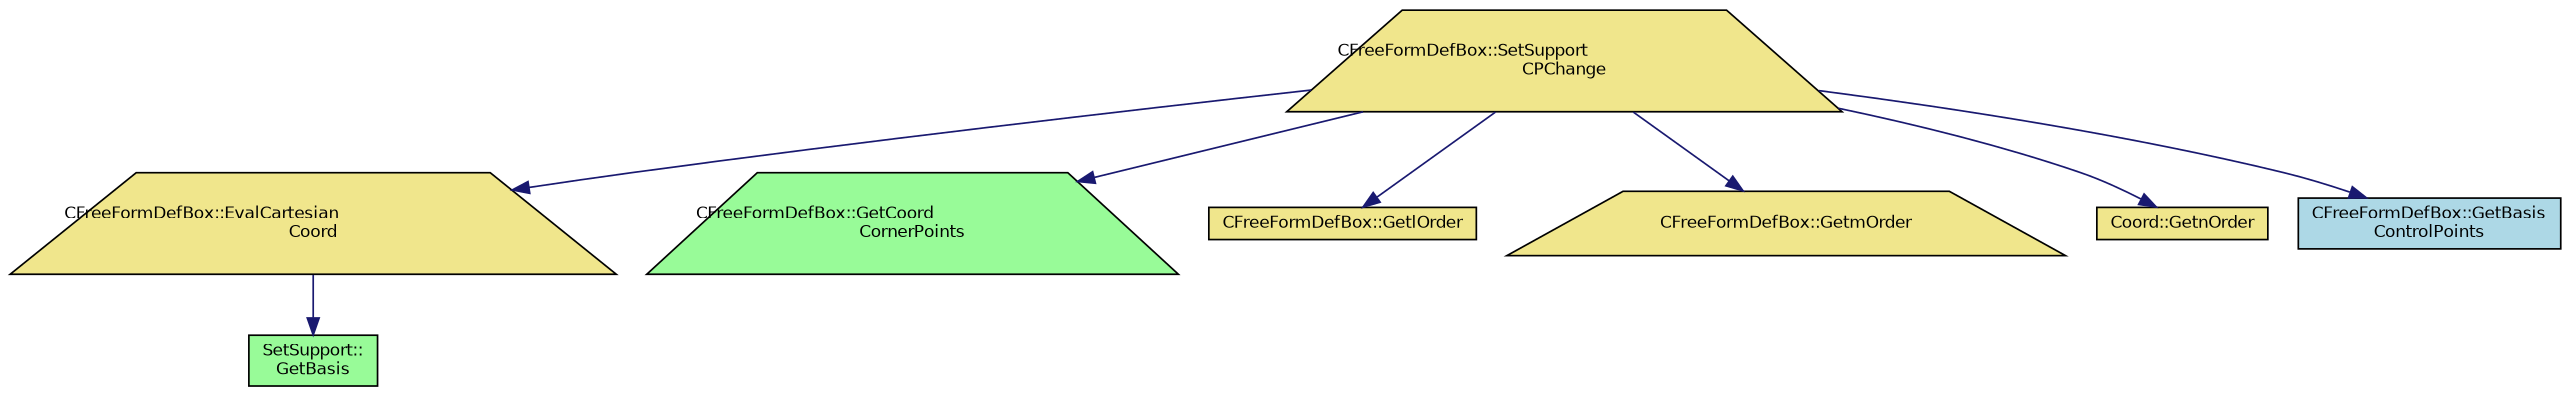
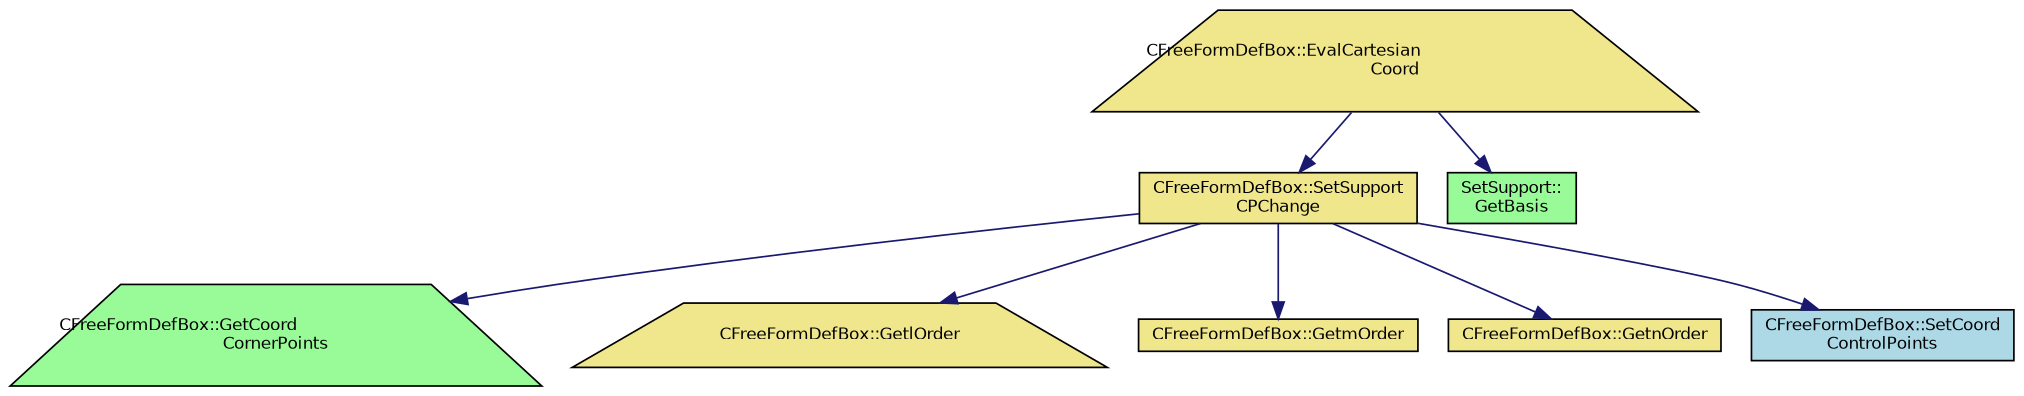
  digraph {
    rankdir=TB
    node [color=black fillcolor=khaki fontname=Helvetica fontsize=10 shape=trapezium style=filled]
    edge [color=midnightblue fontname=Helvetica fontsize=10 labelfontname=Helvetica labelfontsize=10 style=solid]
-   n1 [fontcolor=black height=0.2 label="CFreeFormDefBox::SetSupport\lCPChange" width=0.4]
+   n1 [fontcolor=black height=0.2 label="CFreeFormDefBox::SetSupport\lCPChange" shape=box width=0.4]
    n2 [height=0.2 label="CFreeFormDefBox::EvalCartesian\lCoord" width=0.4]
    n3 [fillcolor=palegreen height=0.2 label="CFreeFormDefBox::GetCoord\lCornerPoints" width=0.4]
-   n4 [height=0.2 label="CFreeFormDefBox::GetlOrder" shape=box width=0.4]
-   n5 [height=0.2 label="CFreeFormDefBox::GetmOrder" width=0.4]
-   n6 [height=0.2 label="Coord::GetnOrder" shape=box width=0.4]
-   n7 [fillcolor=lightblue height=0.2 label="CFreeFormDefBox::GetBasis\lControlPoints" shape=box width=0.4]
+   n4 [height=0.2 label="CFreeFormDefBox::GetlOrder" width=0.4]
+   n5 [height=0.2 label="CFreeFormDefBox::GetmOrder" shape=box width=0.4]
+   n6 [height=0.2 label="CFreeFormDefBox::GetnOrder" shape=box width=0.4]
+   n7 [fillcolor=lightblue height=0.2 label="CFreeFormDefBox::SetCoord\lControlPoints" shape=box width=0.4]
    n8 [fillcolor=palegreen height=0.2 label="SetSupport::\lGetBasis" shape=box width=0.4]
-   n1 -> n2
+   n2 -> n1
    n1 -> n3
    n1 -> n4
    n1 -> n5
    n1 -> n6
    n1 -> n7
    n2 -> n8
  }
